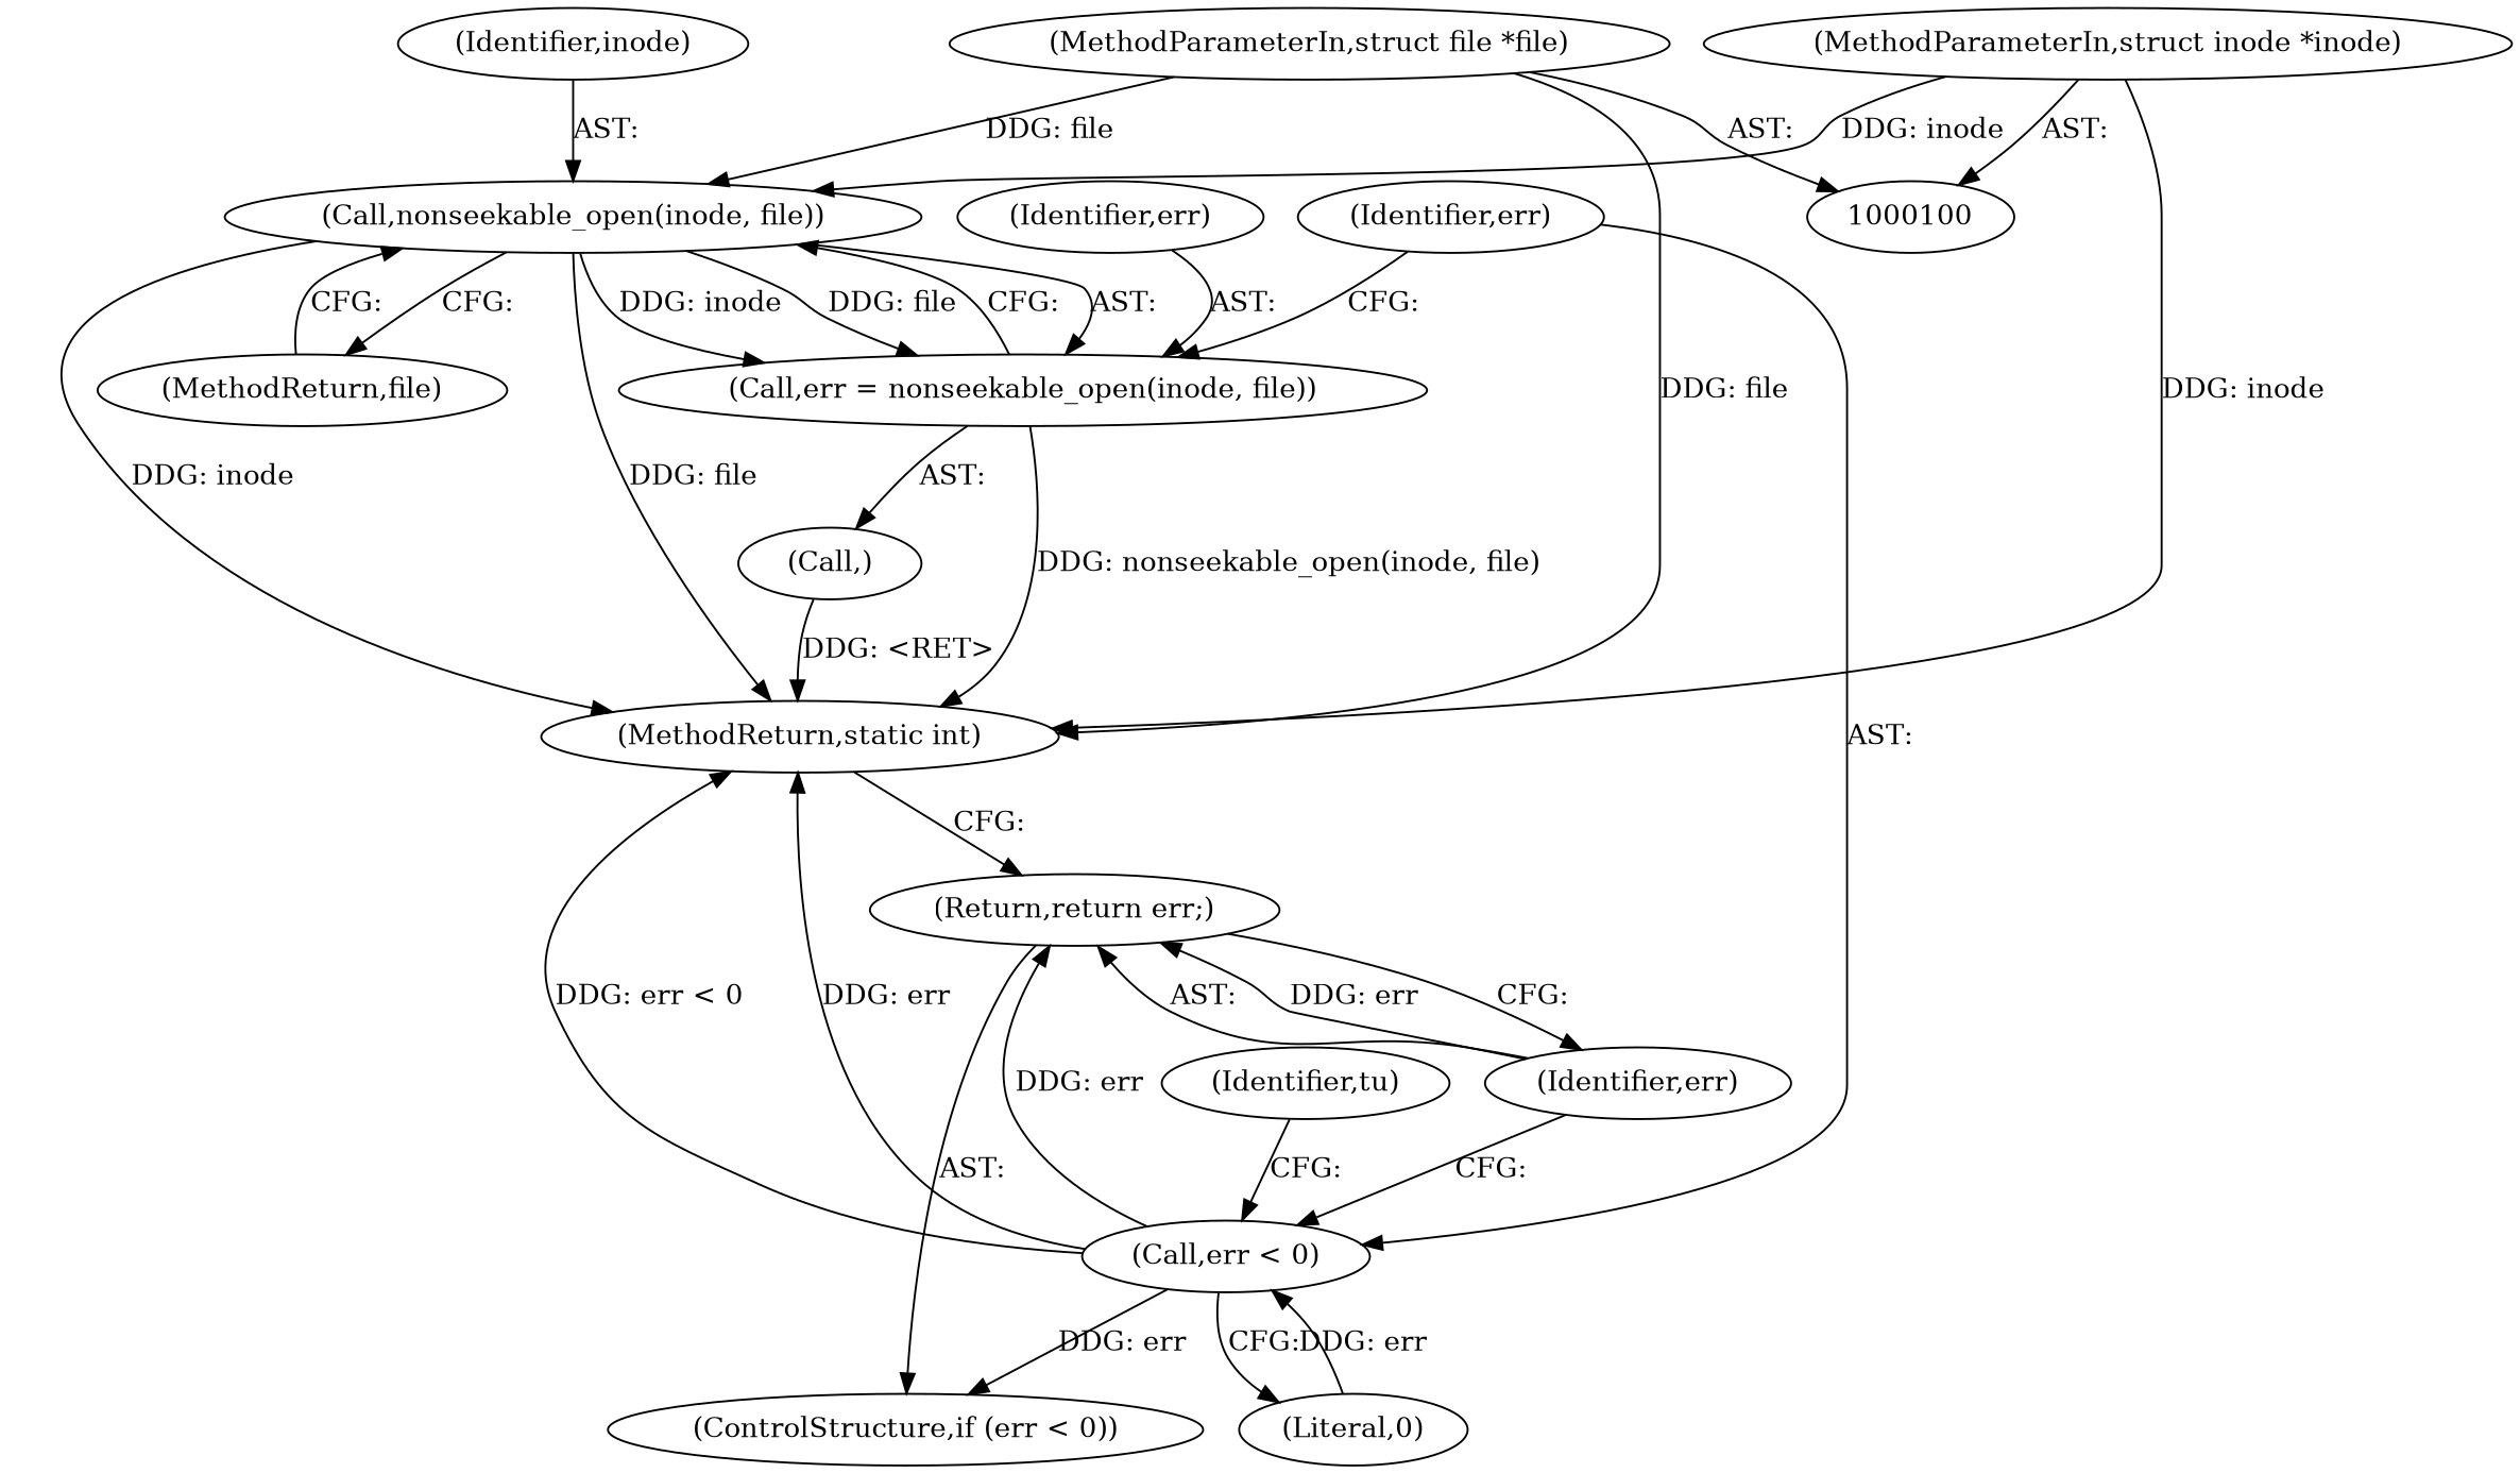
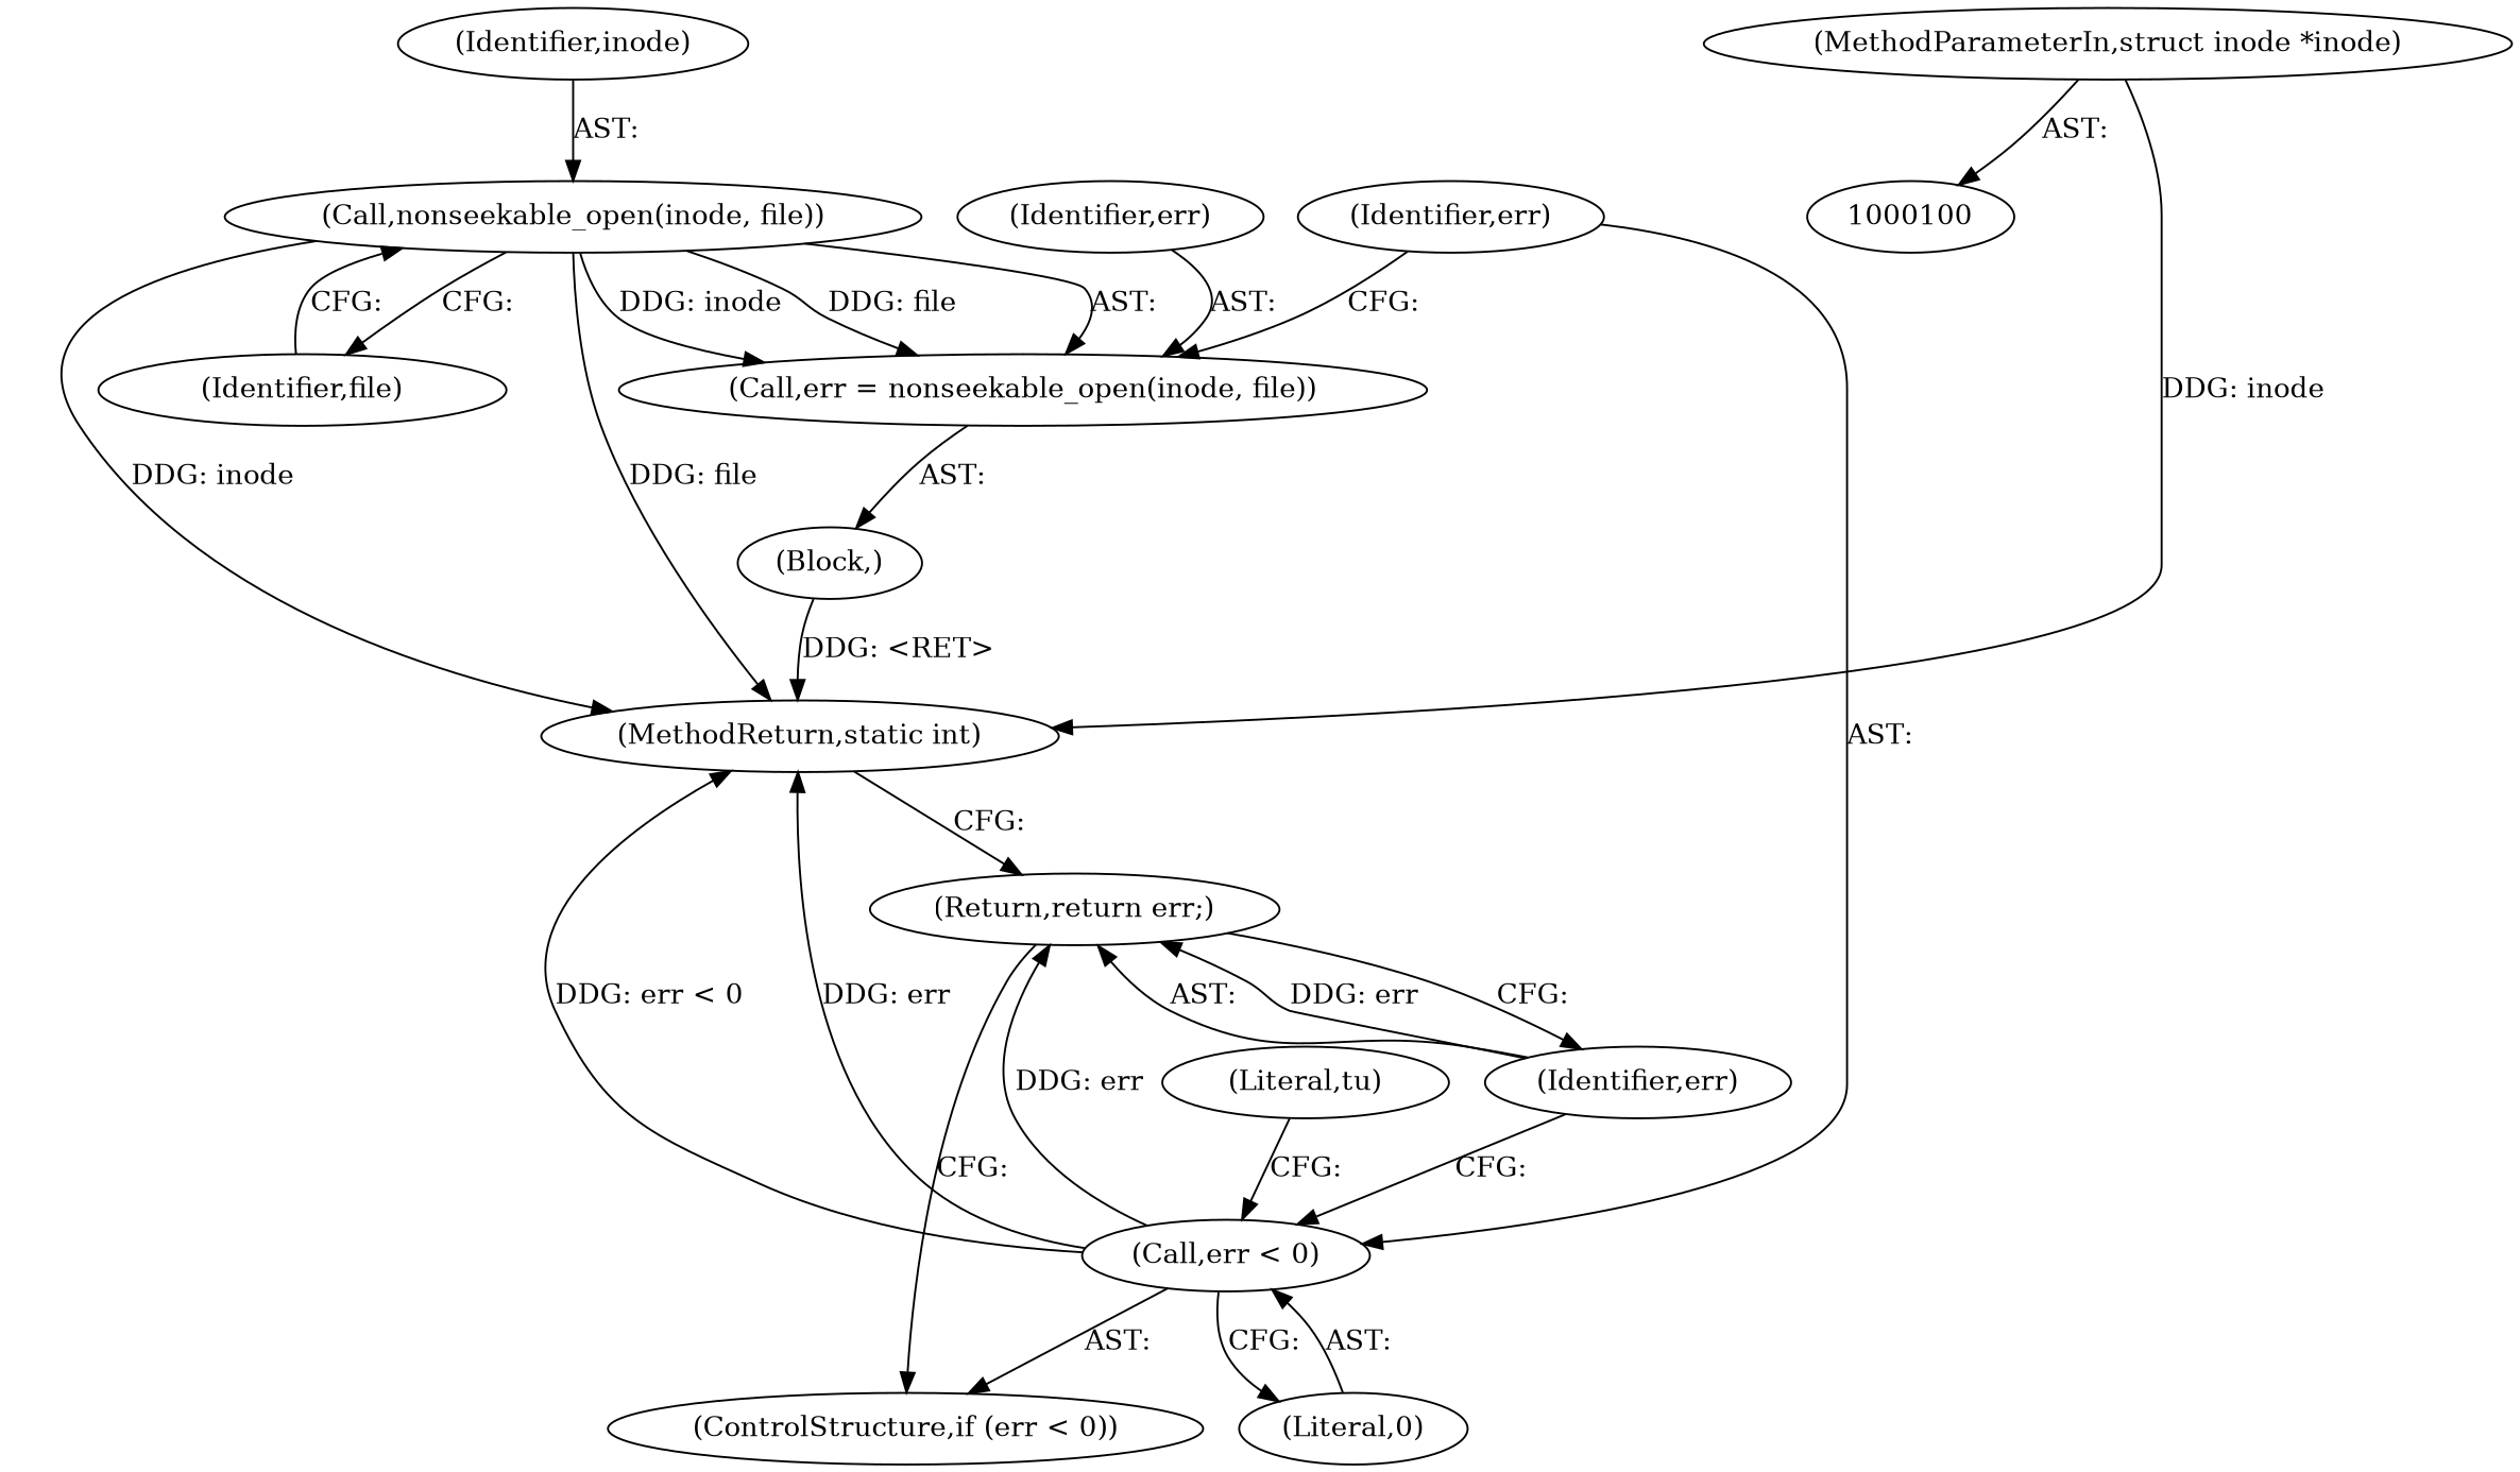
  digraph {
    n1 [label="(Call,nonseekable_open(inode, file))"]
    n2 [label="(Call,err = nonseekable_open(inode, file))"]
    n3 [label="(MethodReturn,static int)"]
-   n4 [label="(MethodReturn,file)"]
-   n5 [label="(Call,)"]
+   n4 [label="(Identifier,file)"]
+   n5 [label="(Block,)"]
    n6 [label="(Return,return err;)"]
    n7 [label="(MethodParameterIn,struct inode *inode)"]
    1000100
-   n9 [label="(MethodParameterIn,struct file *file)"]
    n10 [label="(Call,err < 0)"]
    n11 [label="(ControlStructure,if (err < 0))"]
    n12 [label="(Literal,0)"]
    n13 [label="(Identifier,err)"]
    n14 [label="(Identifier,inode)"]
    n15 [label="(Identifier,err)"]
-   n16 [label="(Identifier,tu)"]
+   n16 [label="(Literal,tu)"]
    n17 [label="(Identifier,err)"]
    n1 -> n2 [label="AST: "]
    n1 -> n2 [label="DDG: inode"]
    n1 -> n2 [label="DDG: file"]
    n1 -> n3 [label="DDG: file"]
    n1 -> n3 [label="DDG: inode"]
    n1 -> n4 [label="CFG: "]
-   n2 -> n1 [label="CFG: "]
-   n2 -> n3 [label="DDG: nonseekable_open(inode, file)"]
    n2 -> n5 [label="AST: "]
    n3 -> n6 [label="CFG: "]
    n4 -> n1 [label="CFG: "]
    n5 -> n3 [label="DDG: <RET>"]
-   n6 -> n11 [label="AST: "]
+   n6 -> n11 [label="CFG: "]
    n6 -> n13 [label="CFG: "]
-   n7 -> n1 [label="DDG: inode"]
    n7 -> n3 [label="DDG: inode"]
    n7 -> 1000100 [label="AST: "]
-   n9 -> n1 [label="DDG: file"]
-   n9 -> n3 [label="DDG: file"]
-   n9 -> 1000100 [label="AST: "]
    n10 -> n3 [label="DDG: err < 0"]
    n10 -> n3 [label="DDG: err"]
    n10 -> n6 [label="DDG: err"]
-   n10 -> n11 [label="DDG: err"]
+   n10 -> n11 [label="AST: "]
    n10 -> n12 [label="CFG: "]
-   n12 -> n10 [label="DDG: err"]
+   n12 -> n10 [label="AST: "]
    n13 -> n6 [label="AST: "]
    n13 -> n6 [label="DDG: err"]
    n13 -> n10 [label="CFG: "]
    n14 -> n1 [label="AST: "]
    n15 -> n2 [label="CFG: "]
    n15 -> n10 [label="AST: "]
    n16 -> n10 [label="CFG: "]
    n17 -> n2 [label="AST: "]
  }
